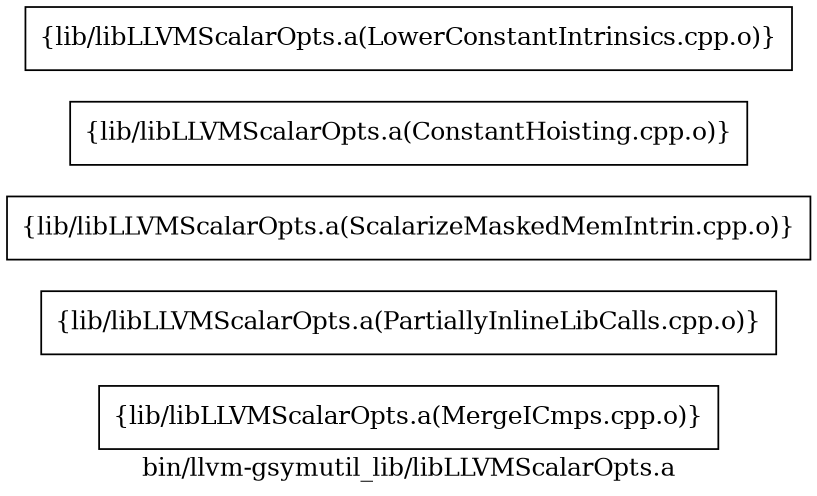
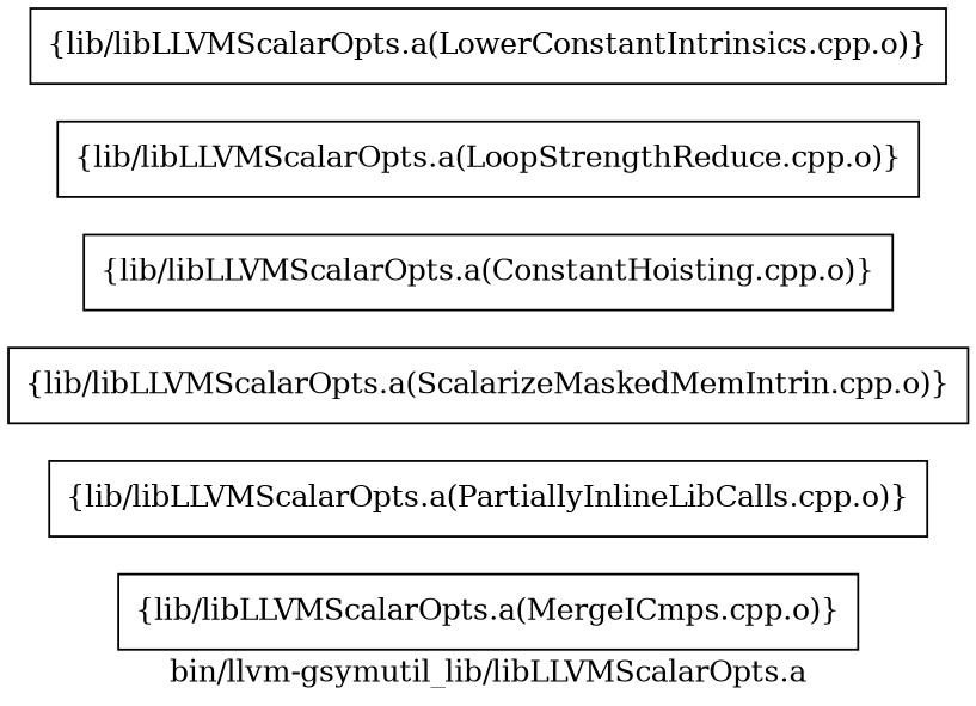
  digraph {
    label="bin/llvm-gsymutil_lib/libLLVMScalarOpts.a"
    rankdir=LR
    node [group=0 shape=box]
    n1 [label="{lib/libLLVMScalarOpts.a(MergeICmps.cpp.o)}"]
    n2 [label="{lib/libLLVMScalarOpts.a(PartiallyInlineLibCalls.cpp.o)}"]
    n3 [label="{lib/libLLVMScalarOpts.a(ScalarizeMaskedMemIntrin.cpp.o)}"]
    n4 [label="{lib/libLLVMScalarOpts.a(ConstantHoisting.cpp.o)}"]
+   n5 [label="{lib/libLLVMScalarOpts.a(LoopStrengthReduce.cpp.o)}"]
    n6 [label="{lib/libLLVMScalarOpts.a(LowerConstantIntrinsics.cpp.o)}"]
  }
